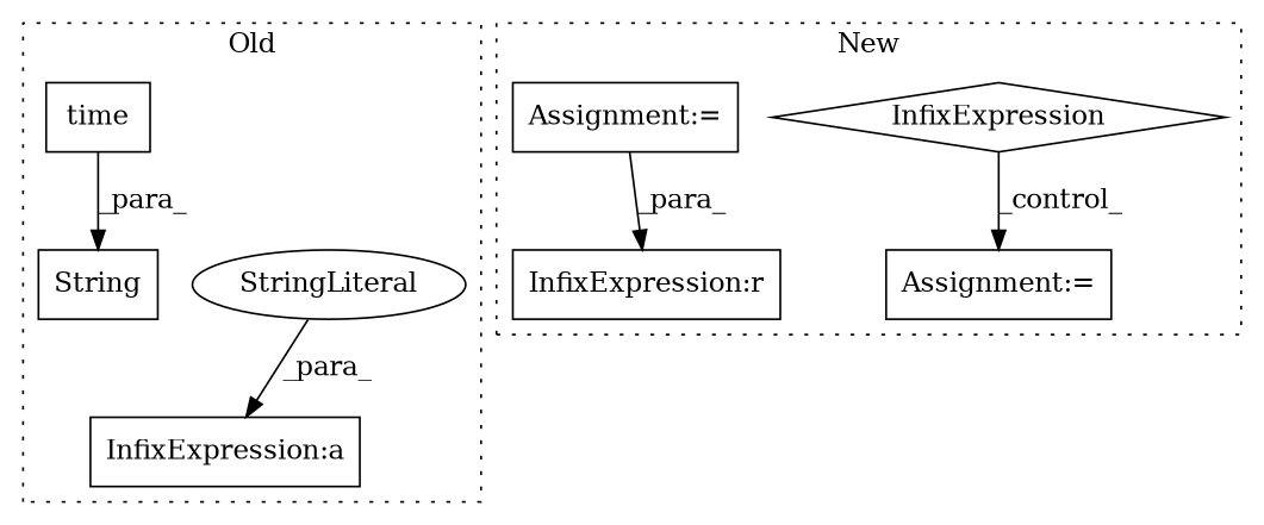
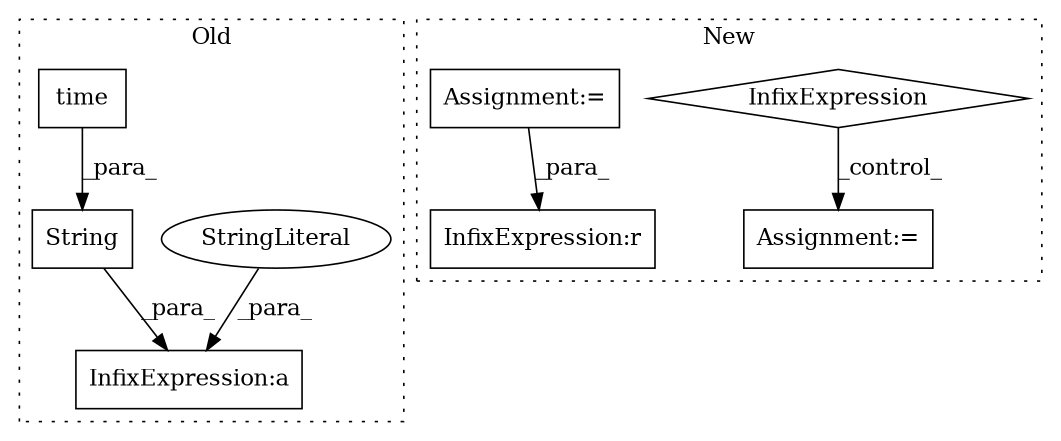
  digraph {
    node [a=32 l=3 shape=box]
    n1 [l="7,1" label=String s="3351,3379"]
    n2 [a=27 label="InfixExpression:a" s=3381]
    n3 [a=45 l=6 label=StringLiteral s=3384 shape=ellipse]
    n4 [l=6 label=time s=3294]
    n5 [a=61 l="7,2" label=InfixExpression s="3316,3502" shape=diamond]
    n6 [a=7 l=1 label="Assignment:=" s=3517]
    n7 [a=7 l=29 label="Assignment:=" s=3464]
    n8 [a=27 label="InfixExpression:r" s=3497]
    subgraph cluster_1 {
      label=Old
      style=dotted
      n1
      n2
      n3
      n4
    }
    subgraph cluster_2 {
      label=New
      style=dotted
      n5
      n6
      n7
      n8
    }
+   n1 -> n2 [label=_para_]
    n3 -> n2 [label=_para_]
    n4 -> n1 [label=_para_]
    n5 -> n6 [label=_control_]
    n7 -> n8 [label=_para_]
  }
